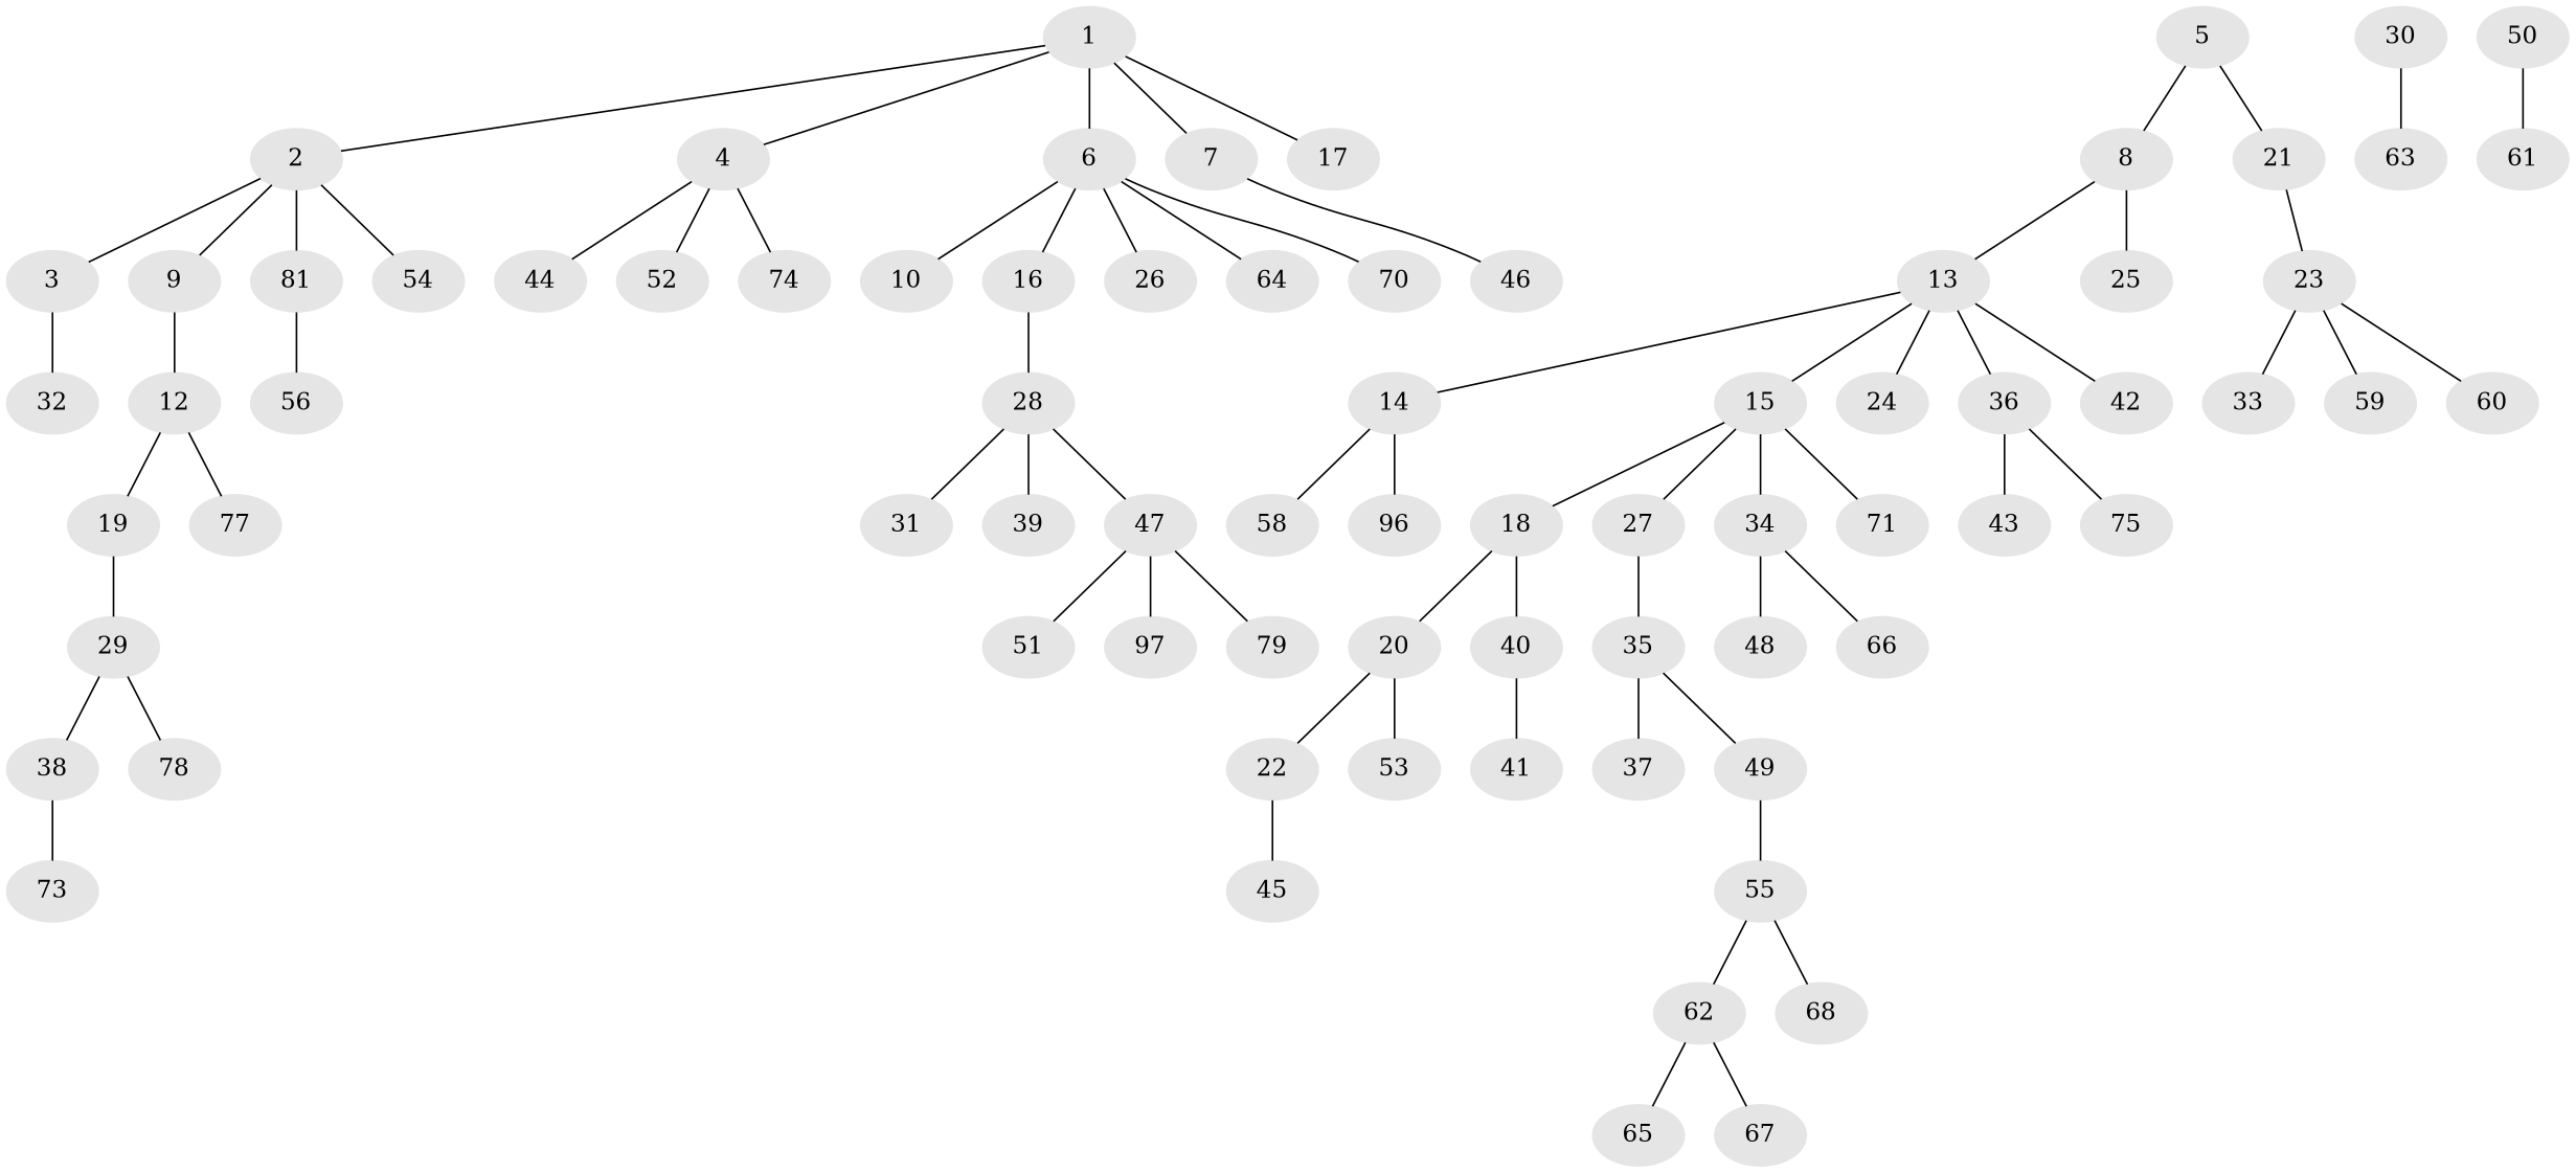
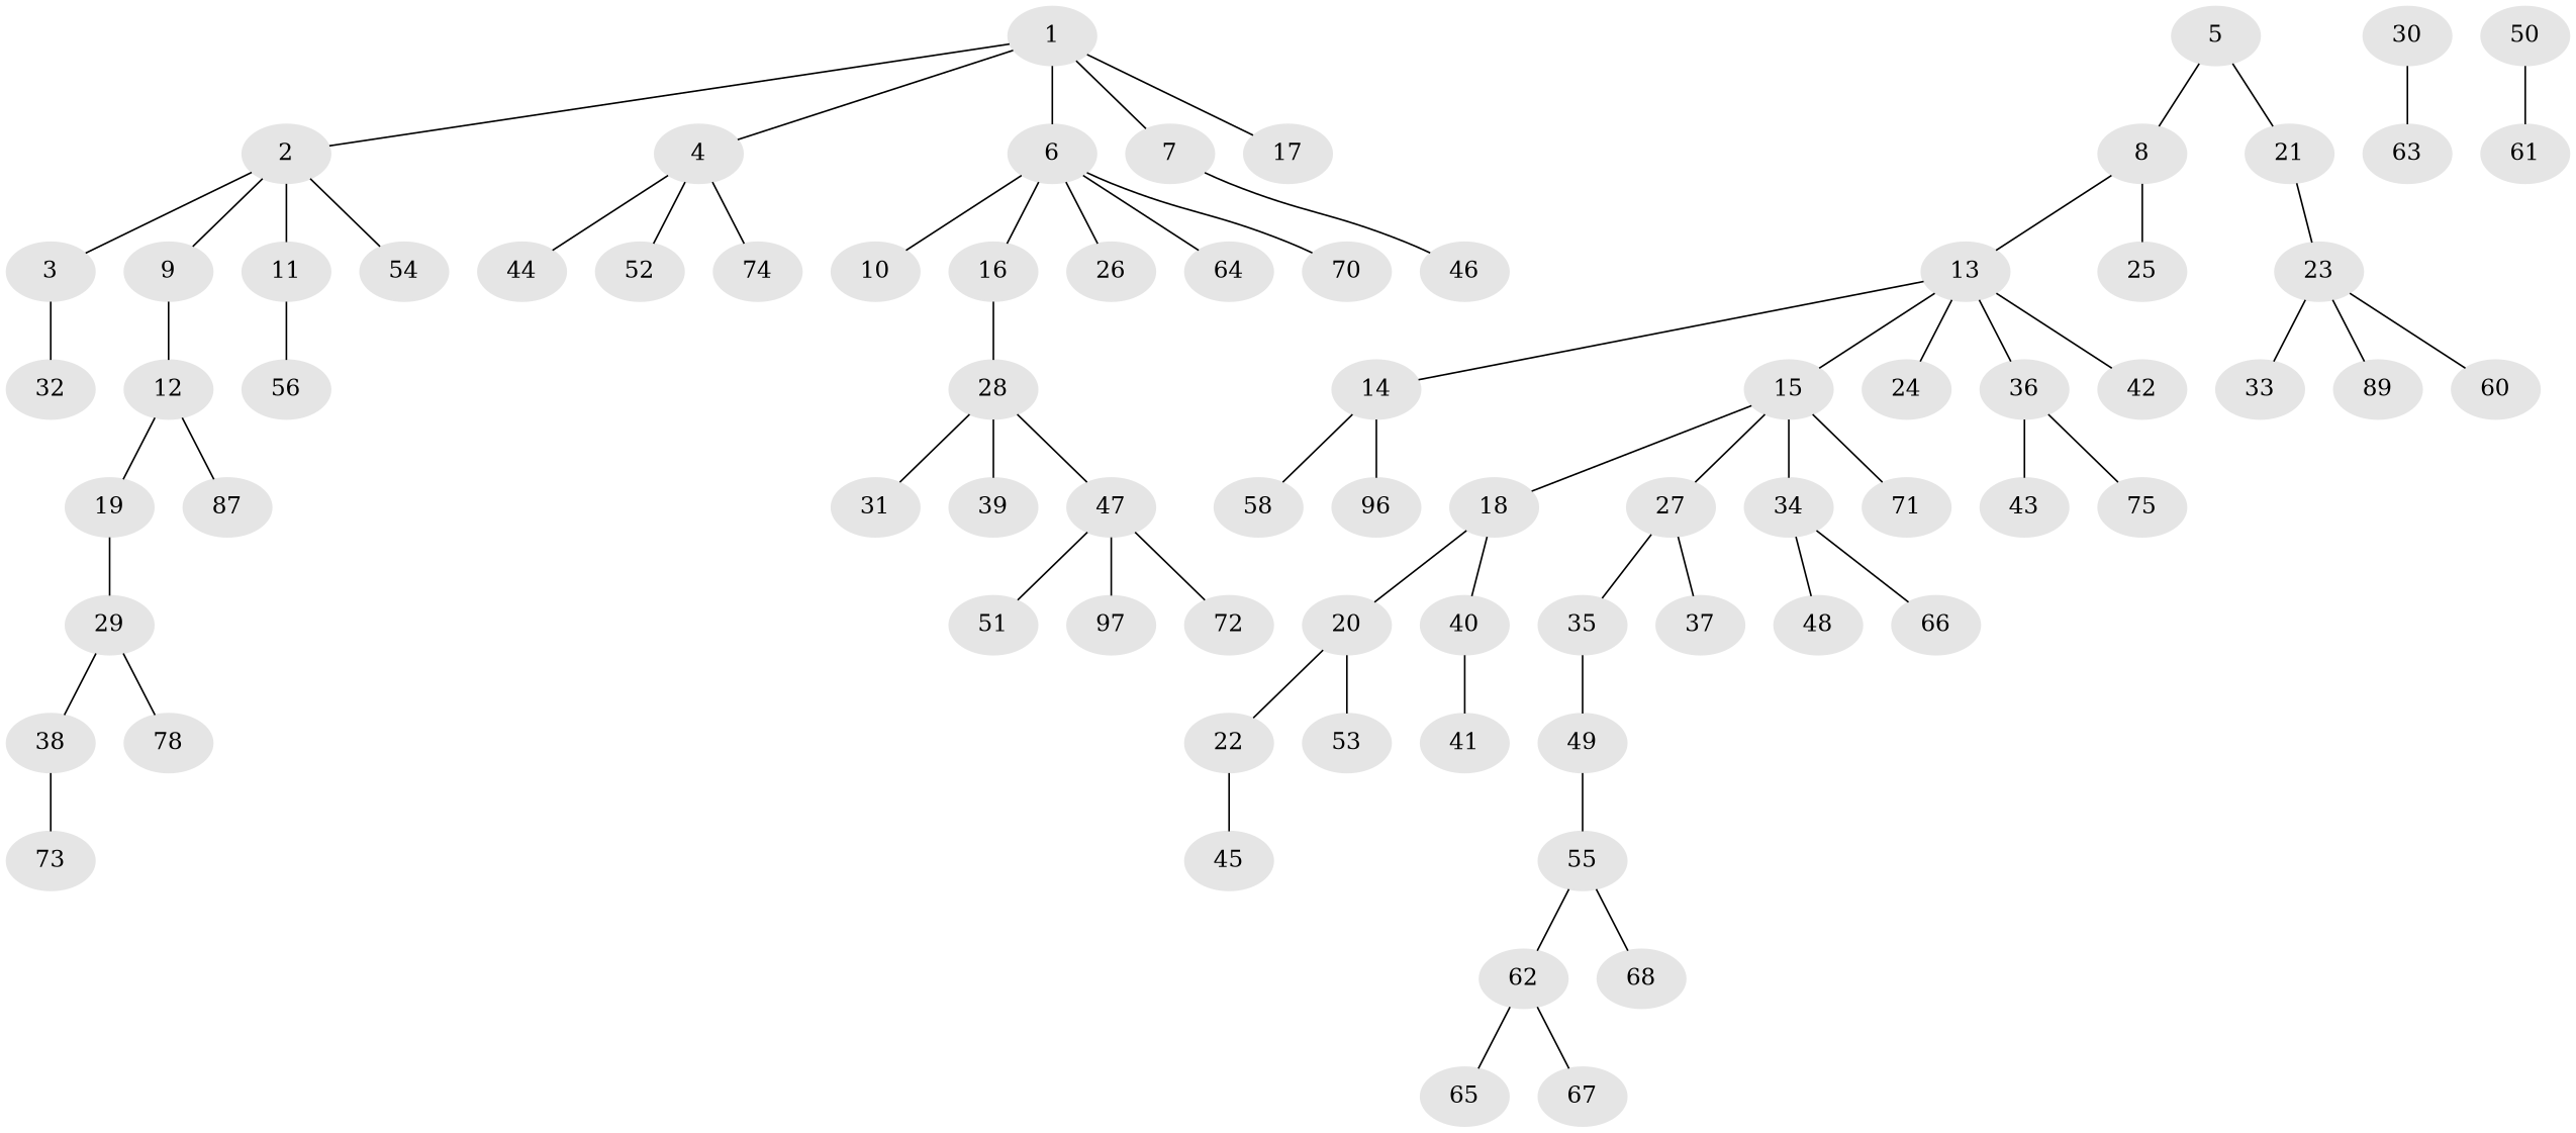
  graph {
    node [color=gray90 style=filled]
    1
    2
    4
    6
    7
    17
    3
    9
-   11 [label=81]
+   11
    54
    44
    52
    74
    5
    8
    21
    10
    16
    26
    64
    70
    46
    32
    12
    56
    30
    63
    13
    25
    23
    28
    14
    15
    24
    36
    42
    19
-   77
+   77 [label=87]
    29
    58
    n41 [label=96]
    18
    27
    34
    71
    43
    75
    20
    40
    35
    48
    66
    31
    39
    47
    22
    53
    41
    38
    78
    45
    33
-   59
+   59 [label=89]
    60
    37
    49
    51
    n68 [label=97]
-   72 [label=79]
+   72
    73
    55
    50
    61
    62
    68
    65
    67
    1 -- 2
    1 -- 4
    1 -- 6
    1 -- 7
    1 -- 17
    2 -- 3
    2 -- 9
    2 -- 11
    2 -- 54
    4 -- 44
    4 -- 52
    4 -- 74
    6 -- 10
    6 -- 16
    6 -- 26
    6 -- 64
    6 -- 70
    7 -- 46
    3 -- 32
    9 -- 12
    11 -- 56
    5 -- 8
    5 -- 21
    8 -- 13
    8 -- 25
    21 -- 23
    16 -- 28
    12 -- 19
    12 -- 77
    30 -- 63
    13 -- 14
    13 -- 15
    13 -- 24
    13 -- 36
    13 -- 42
    23 -- 33
    23 -- 59
    23 -- 60
    28 -- 31
    28 -- 39
    28 -- 47
    14 -- 58
    14 -- n41
    15 -- 18
    15 -- 27
    15 -- 34
    15 -- 71
    36 -- 43
    36 -- 75
    19 -- 29
    29 -- 38
    29 -- 78
    18 -- 20
    18 -- 40
    27 -- 35
    34 -- 48
    34 -- 66
    20 -- 22
    20 -- 53
    40 -- 41
-   35 -- 37
+   27 -- 37
    35 -- 49
    47 -- 51
    47 -- n68
    47 -- 72
    22 -- 45
    38 -- 73
    49 -- 55
    55 -- 62
    55 -- 68
    50 -- 61
    62 -- 65
    62 -- 67
  }
